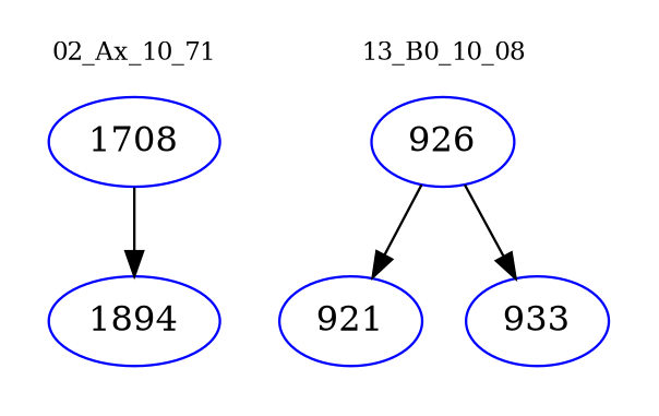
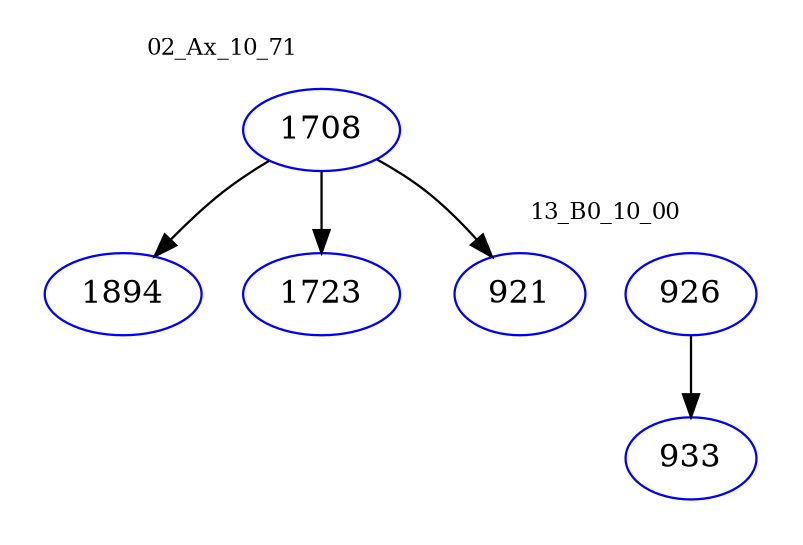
  digraph {
    node [color=blue]
    edge [color=black]
    n1 [label=1708]
    n2 [label=1894]
+   n3 [label=1723]
    n4 [label=926]
    n5 [label=921]
    n6 [label=933]
    subgraph cluster_1 {
      color=white
      fontsize=10
      label="02_Ax_10_71"
      n1
      n2
+     n3
    }
    subgraph cluster_2 {
      color=white
      fontsize=10
-     label="13_B0_10_08"
+     label="13_B0_10_00"
      n4
      n5
      n6
    }
    n1 -> n2
-   n4 -> n5
+   n1 -> n3
+   n1 -> n5
    n4 -> n6
  }
